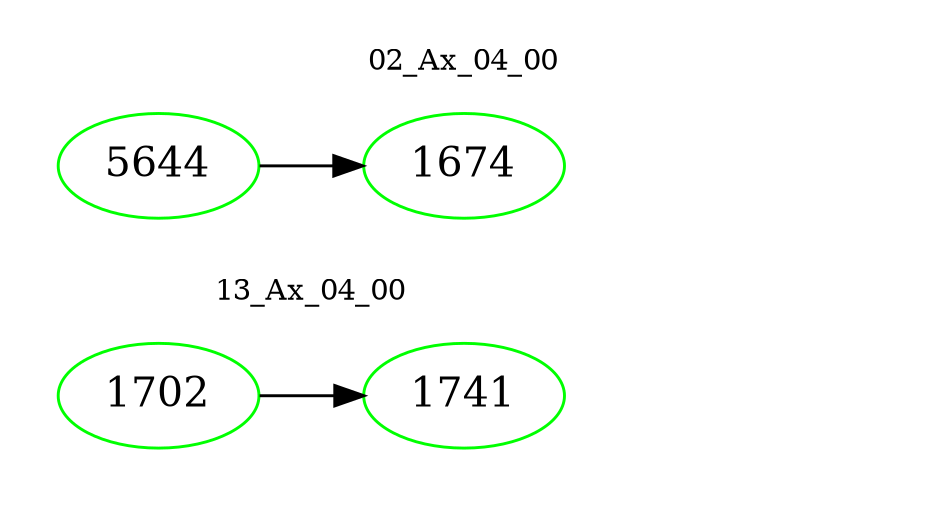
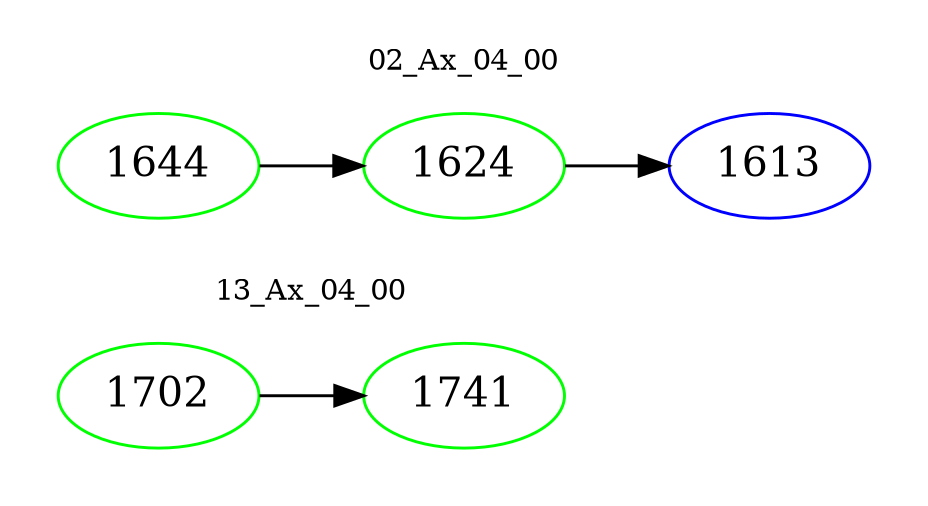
  digraph {
    rankdir=LR
    node [color=green]
    edge [color=black]
    n1 [label=1702]
    n2 [label=1741]
-   n3 [label=1674]
-   n5 [label=5644]
+   n3 [label=1624]
+   n4 [color=blue label=1613]
+   n5 [label=1644]
    subgraph cluster_1 {
      color=white
      fontsize=10
      label="13_Ax_04_00"
      n1
      n2
    }
    subgraph cluster_2 {
      color=white
      fontsize=10
      label="02_Ax_04_00"
      n3
+     n4
      n5
    }
    n1 -> n2
+   n3 -> n4
    n5 -> n3
  }
